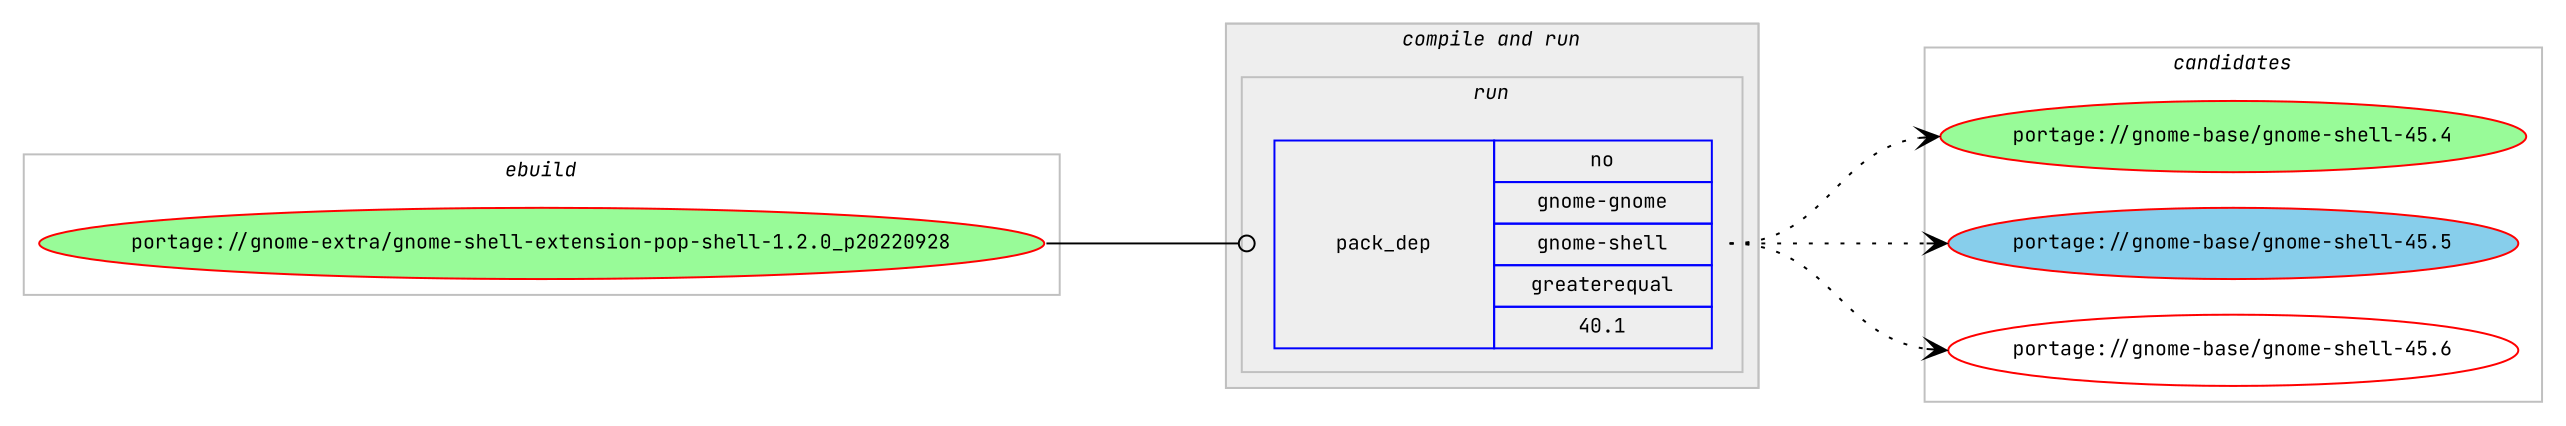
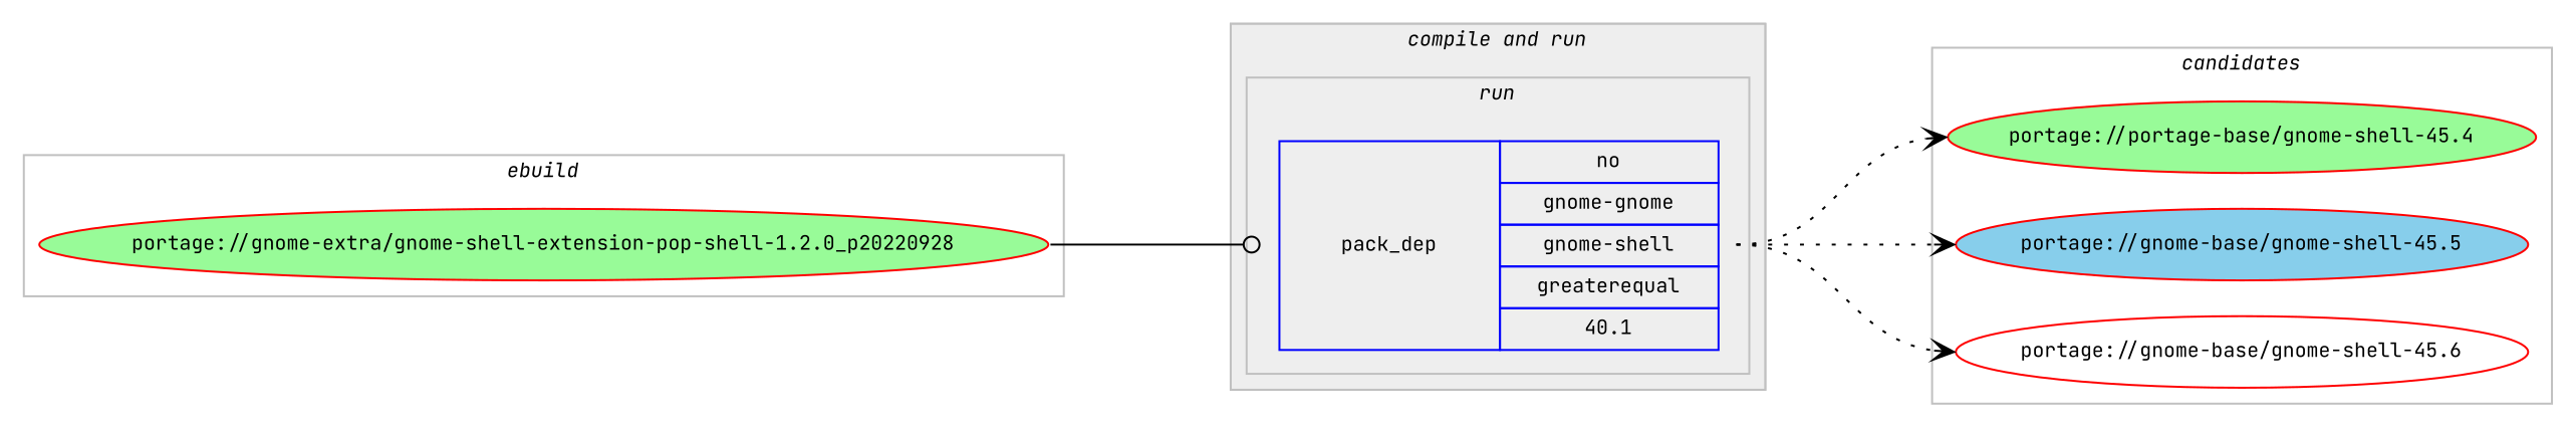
  digraph {
    compound=true
    concentrate=true
    fontname="JetBrains Mono"
    fontsize=10
    newrank=true
    rankdir=LR
    ranksep=1.5
    node [color=red fillcolor=palegreen fontname="JetBrains Mono" fontsize=10 style=filled]
    edge [arrowhead=vee fontname="JetBrains Mono" headport=w style=dotted tailport=e weight=100]
    n1 [label="portage://gnome-extra/gnome-shell-extension-pop-shell-1.2.0_p20220928" width=4]
    n2 [color=blue label=<<TABLE BORDER="0" CELLBORDER="1" CELLSPACING="0" CELLPADDING="4" WIDTH="220"><TR><TD ROWSPAN="6" CELLPADDING="30">pack_dep</TD></TR><TR><TD WIDTH="110">no</TD></TR><TR><TD>gnome-gnome</TD></TR><TR><TD>gnome-shell</TD></TR><TR><TD>greaterequal</TD></TR><TR><TD>40.1</TD></TR></TABLE>> shape=none fillcolor="" style=""]
-   n3 [label="portage://gnome-base/gnome-shell-45.4" width=4]
+   n3 [label="portage://portage-base/gnome-shell-45.4" width=4]
    n4 [fillcolor=skyblue label="portage://gnome-base/gnome-shell-45.5" width=4]
    n5 [fillcolor=white label="portage://gnome-base/gnome-shell-45.6" width=4]
    subgraph cluster_1 {
      color=gray
      label=<<i>ebuild</i>>
      rank=same
      n1
    }
    subgraph cluster_2 {
      color=gray
      label=<<i>dependencies</i>>
      subgraph cluster_3 {
        color=gray
        fillcolor="#eeeeee"
        label=<<i>compile</i>>
        style=filled
      }
      subgraph cluster_4 {
        color=gray
        fillcolor="#eeeeee"
        label=<<i>compile and run</i>>
        style=filled
      }
      subgraph cluster_5 {
        color=gray
        fillcolor="#eeeeee"
        label=<<i>run</i>>
        style=filled
        subgraph sub_6 {
          color=gray
          fillcolor="#eeeeee"
          label=<<i>run</i>>
          style=filled
          n2
        }
      }
    }
    subgraph cluster_7 {
      color=gray
      label=<<i>candidates</i>>
      rank=same
      subgraph sub_8 {
        color=black
        label=<<i>candidates</i>>
        nodesep=1
        rank=same
        n3
        n4
        n5
      }
    }
    n1 -> n2 [arrowhead=odot style=solid weight=20]
    n2 -> n3
    n2 -> n4
    n2 -> n5
  }
